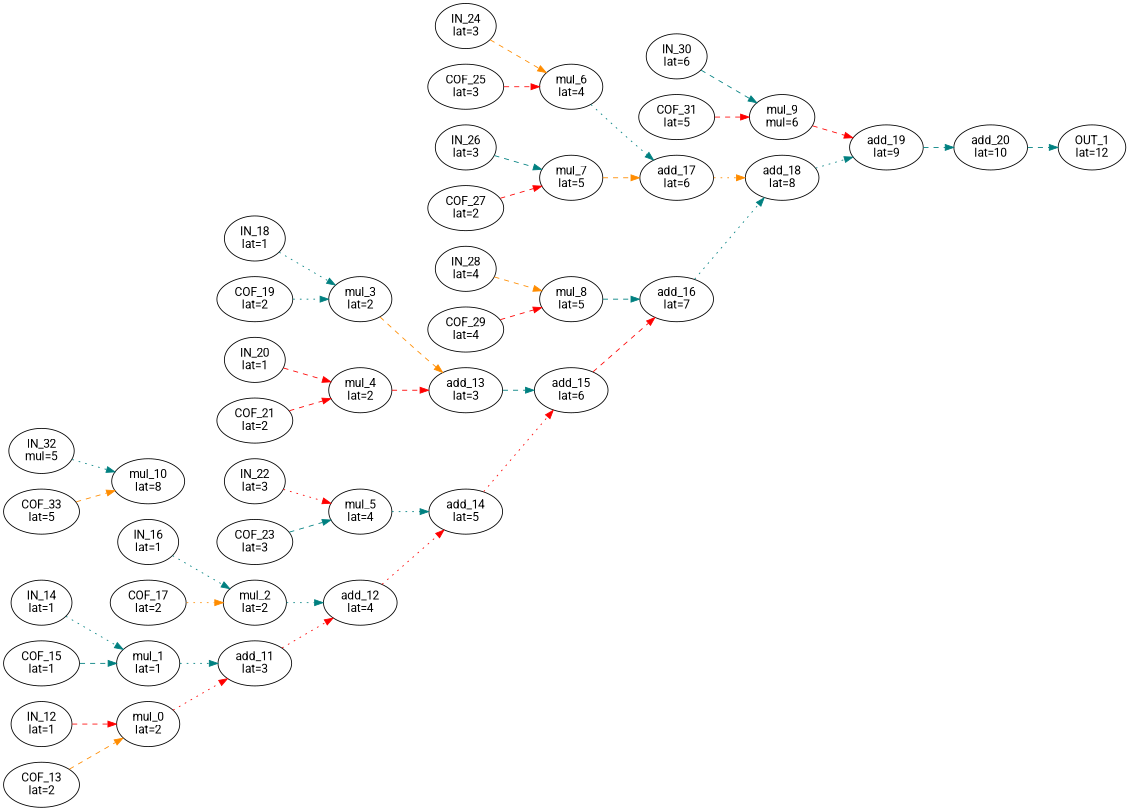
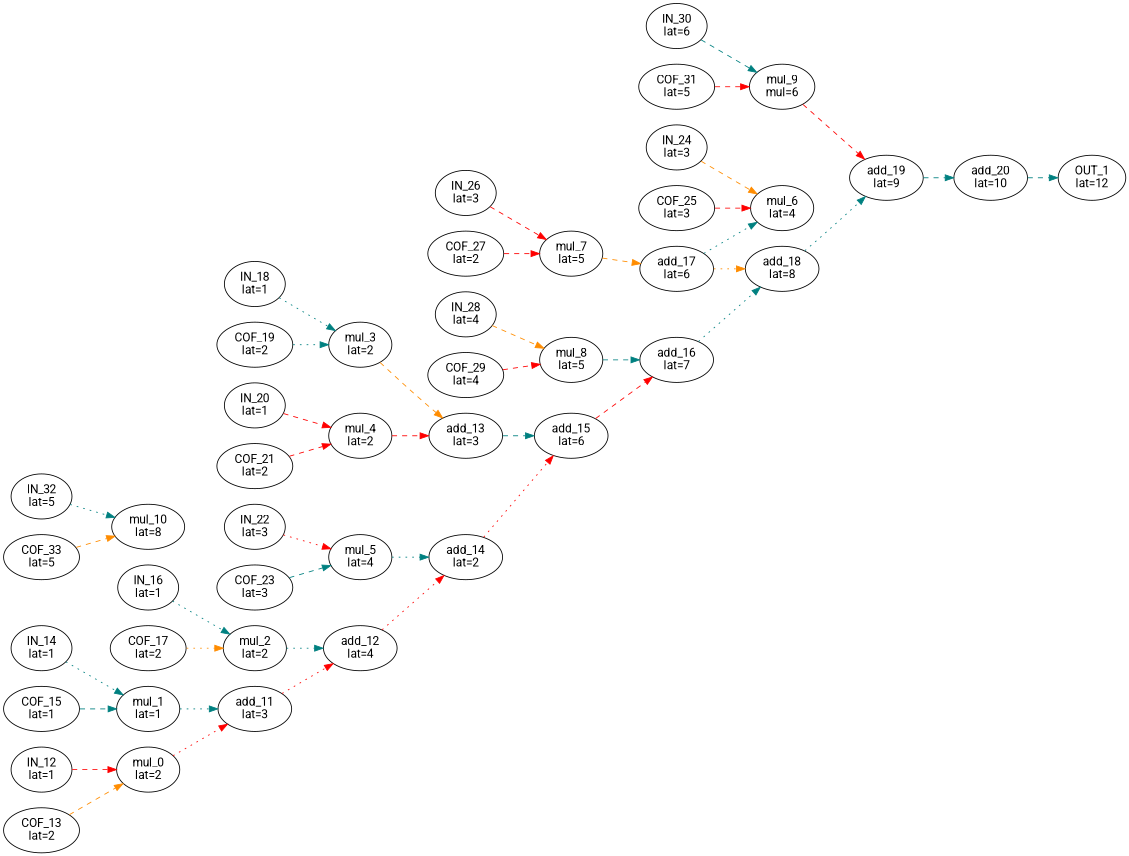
  digraph {
    fontname=Roboto
    rankdir=LR
    node [fontname=Roboto]
    edge [color=teal fontname=Roboto style=dashed]
    mul_0 [label="\N\nlat=2"]
    add_11 [label="\N\nlat=3"]
    add_12 [label="\N\nlat=4"]
    IN_12 [label="\N\nlat=1"]
    COF_13 [label="\N\nlat=2"]
    mul_1 [label="\N\nlat=1"]
    IN_14 [label="\N\nlat=1"]
    COF_15 [label="\N\nlat=1"]
    mul_2 [label="\N\nlat=2"]
-   add_14 [label="\N\nlat=5"]
+   add_14 [label="\N\nlat=2"]
    IN_16 [label="\N\nlat=1"]
    COF_17 [label="\N\nlat=2"]
    mul_3 [label="\N\nlat=2"]
    add_13 [label="\N\nlat=3"]
    add_15 [label="\N\nlat=6"]
    IN_18 [label="\N\nlat=1"]
    COF_19 [label="\N\nlat=2"]
    mul_4 [label="\N\nlat=2"]
    IN_20 [label="\N\nlat=1"]
    COF_21 [label="\N\nlat=2"]
    mul_5 [label="\N\nlat=4"]
    IN_22 [label="\N\nlat=3"]
    COF_23 [label="\N\nlat=3"]
    mul_6 [label="\N\nlat=4"]
    add_17 [label="\N\nlat=6"]
    add_18 [label="\N\nlat=8"]
    IN_24 [label="\N\nlat=3"]
    COF_25 [label="\N\nlat=3"]
    mul_7 [label="\N\nlat=5"]
    IN_26 [label="\N\nlat=3"]
    COF_27 [label="\N\nlat=2"]
    mul_8 [label="\N\nlat=5"]
    add_16 [label="\N\nlat=7"]
    IN_28 [label="\N\nlat=4"]
    COF_29 [label="\N\nlat=4"]
    mul_9 [label="\N\nmul=6"]
    add_19 [label="\N\nlat=9"]
    add_20 [label="\N\nlat=10"]
    IN_30 [label="\N\nlat=6"]
    COF_31 [label="\N\nlat=5"]
    mul_10 [label="\N\nlat=8"]
    OUT_1 [label="\N\nlat=12"]
-   IN_32 [label="\N\nmul=5"]
+   IN_32 [label="\N\nlat=5"]
    COF_33 [label="\N\nlat=5"]
    mul_0 -> add_11 [color=red style=dotted]
    add_11 -> add_12 [color=red style=dotted]
    add_12 -> add_14 [color=red style=dotted]
    IN_12 -> mul_0 [color=red]
    COF_13 -> mul_0 [color=darkorange]
    mul_1 -> add_11 [style=dotted]
    IN_14 -> mul_1 [style=dotted]
    COF_15 -> mul_1
    mul_2 -> add_12 [style=dotted]
    add_14 -> add_15 [color=red style=dotted]
    IN_16 -> mul_2 [style=dotted]
    COF_17 -> mul_2 [color=darkorange style=dotted]
    mul_3 -> add_13 [color=darkorange]
    add_13 -> add_15
    add_15 -> add_16 [color=red]
    IN_18 -> mul_3 [style=dotted]
    COF_19 -> mul_3 [style=dotted]
    mul_4 -> add_13 [color=red]
    IN_20 -> mul_4 [color=red]
    COF_21 -> mul_4 [color=red]
    mul_5 -> add_14 [style=dotted]
    IN_22 -> mul_5 [color=red style=dotted]
    COF_23 -> mul_5
-   mul_6 -> add_17 [style=dotted]
+   add_17 -> mul_6 [style=dotted]
    add_17 -> add_18 [color=darkorange style=dotted]
    add_18 -> add_19 [style=dotted]
    IN_24 -> mul_6 [color=darkorange]
    COF_25 -> mul_6 [color=red]
    mul_7 -> add_17 [color=darkorange]
-   IN_26 -> mul_7
+   IN_26 -> mul_7 [color=red]
    COF_27 -> mul_7 [color=red]
    mul_8 -> add_16
    add_16 -> add_18 [style=dotted]
    IN_28 -> mul_8 [color=darkorange]
    COF_29 -> mul_8 [color=red]
    mul_9 -> add_19 [color=red]
    add_19 -> add_20
    add_20 -> OUT_1
    IN_30 -> mul_9
    COF_31 -> mul_9 [color=red]
    IN_32 -> mul_10 [style=dotted]
    COF_33 -> mul_10 [color=darkorange]
  }
